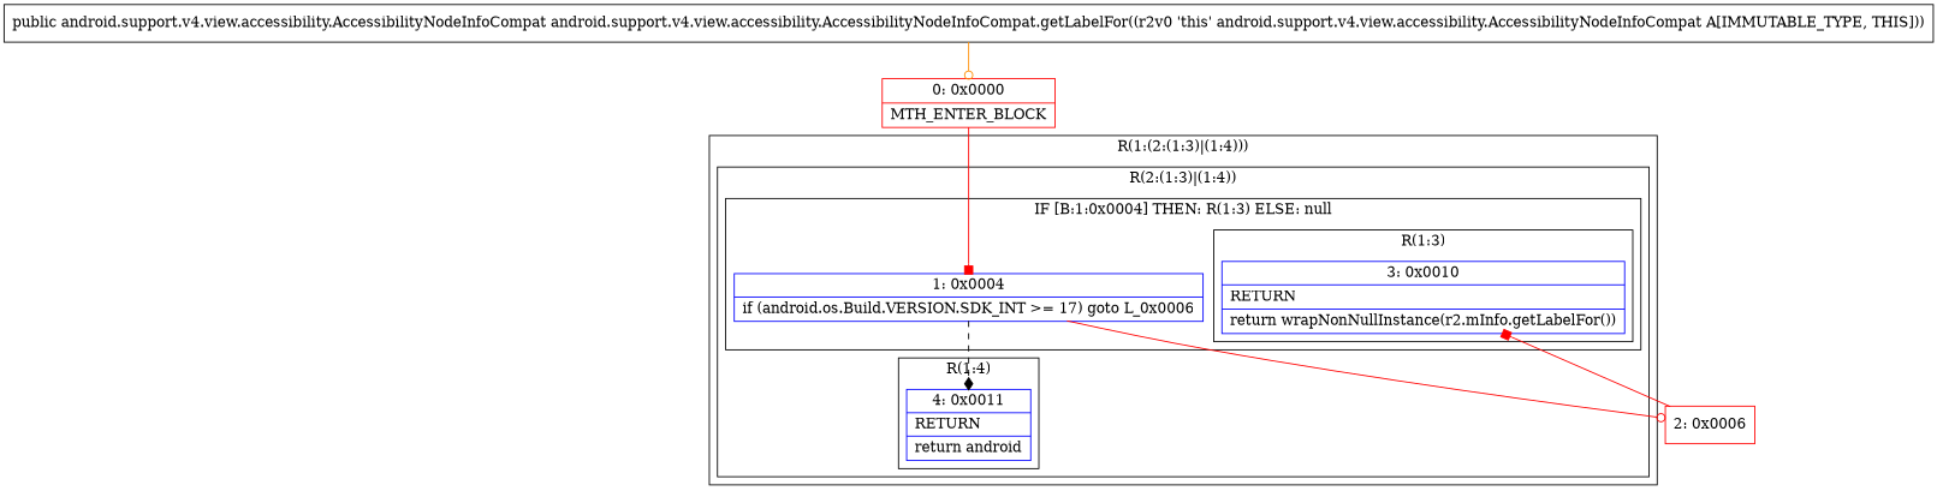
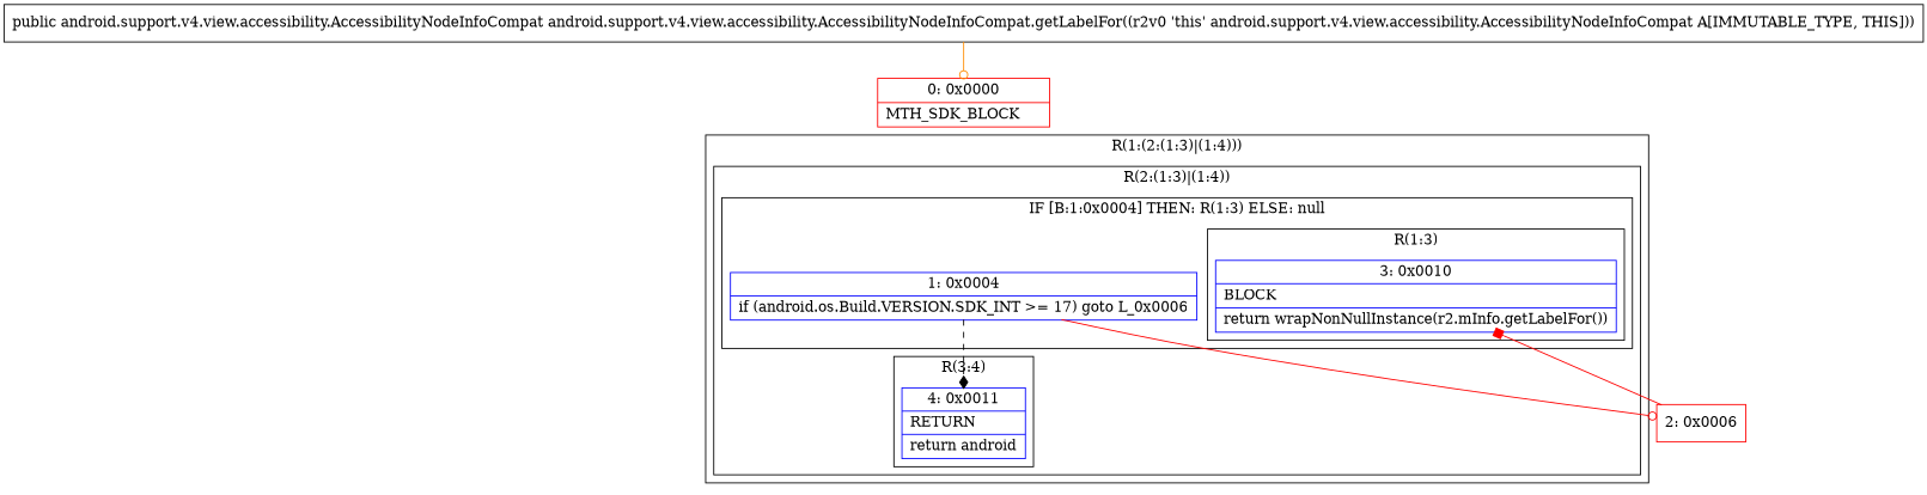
  digraph {
    node [color=blue shape=record]
    edge [arrowhead=odot color=red]
-   n1 [label="{3\:\ 0x0010|RETURN\l|return wrapNonNullInstance(r2.mInfo.getLabelFor())\l}"]
+   n1 [label="{3\:\ 0x0010|BLOCK\l|return wrapNonNullInstance(r2.mInfo.getLabelFor())\l}"]
    n2 [label="{1\:\ 0x0004|if (android.os.Build.VERSION.SDK_INT \>= 17) goto L_0x0006\l}"]
    n3 [label="{4\:\ 0x0011|RETURN\l|return android\l}"]
    n4 [color=red label="{2\:\ 0x0006}"]
-   n5 [color=red label="{0\:\ 0x0000|MTH_ENTER_BLOCK\l}"]
+   n5 [color=red label="{0\:\ 0x0000|MTH_SDK_BLOCK\l}"]
    n6 [label="{public android.support.v4.view.accessibility.AccessibilityNodeInfoCompat android.support.v4.view.accessibility.AccessibilityNodeInfoCompat.getLabelFor((r2v0 'this' android.support.v4.view.accessibility.AccessibilityNodeInfoCompat A[IMMUTABLE_TYPE, THIS])) }" color=""]
    subgraph cluster_1 {
      label="R(1:(2:(1:3)|(1:4)))"
      subgraph cluster_2 {
        label="R(2:(1:3)|(1:4))"
        subgraph cluster_3 {
          label="IF [B:1:0x0004] THEN: R(1:3) ELSE: null"
          n2
          subgraph cluster_4 {
            label="R(1:3)"
            n1
          }
        }
        subgraph cluster_5 {
-         label="R(1:4)"
+         label="R(3:4)"
          n3
        }
      }
    }
    n2 -> n3 [arrowhead=diamond color=black style=dashed]
    n2 -> n4
    n4 -> n1 [arrowhead=box]
-   n5 -> n2 [arrowhead=box]
    n6 -> n5 [color=darkorange]
  }
